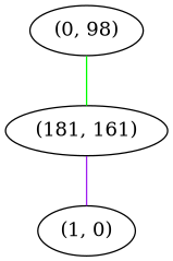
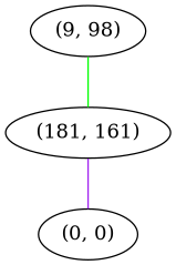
  graph {
-   "(9, 98)" [label="(0, 98)"]
+   "(9, 98)"
    "(181, 161)"
-   "(0, 0)" [label="(1, 0)"]
+   "(0, 0)"
    "(9, 98)" -- "(181, 161)" [color=green weight=2]
    "(181, 161)" -- "(0, 0)" [color=purple weight=4]
  }
